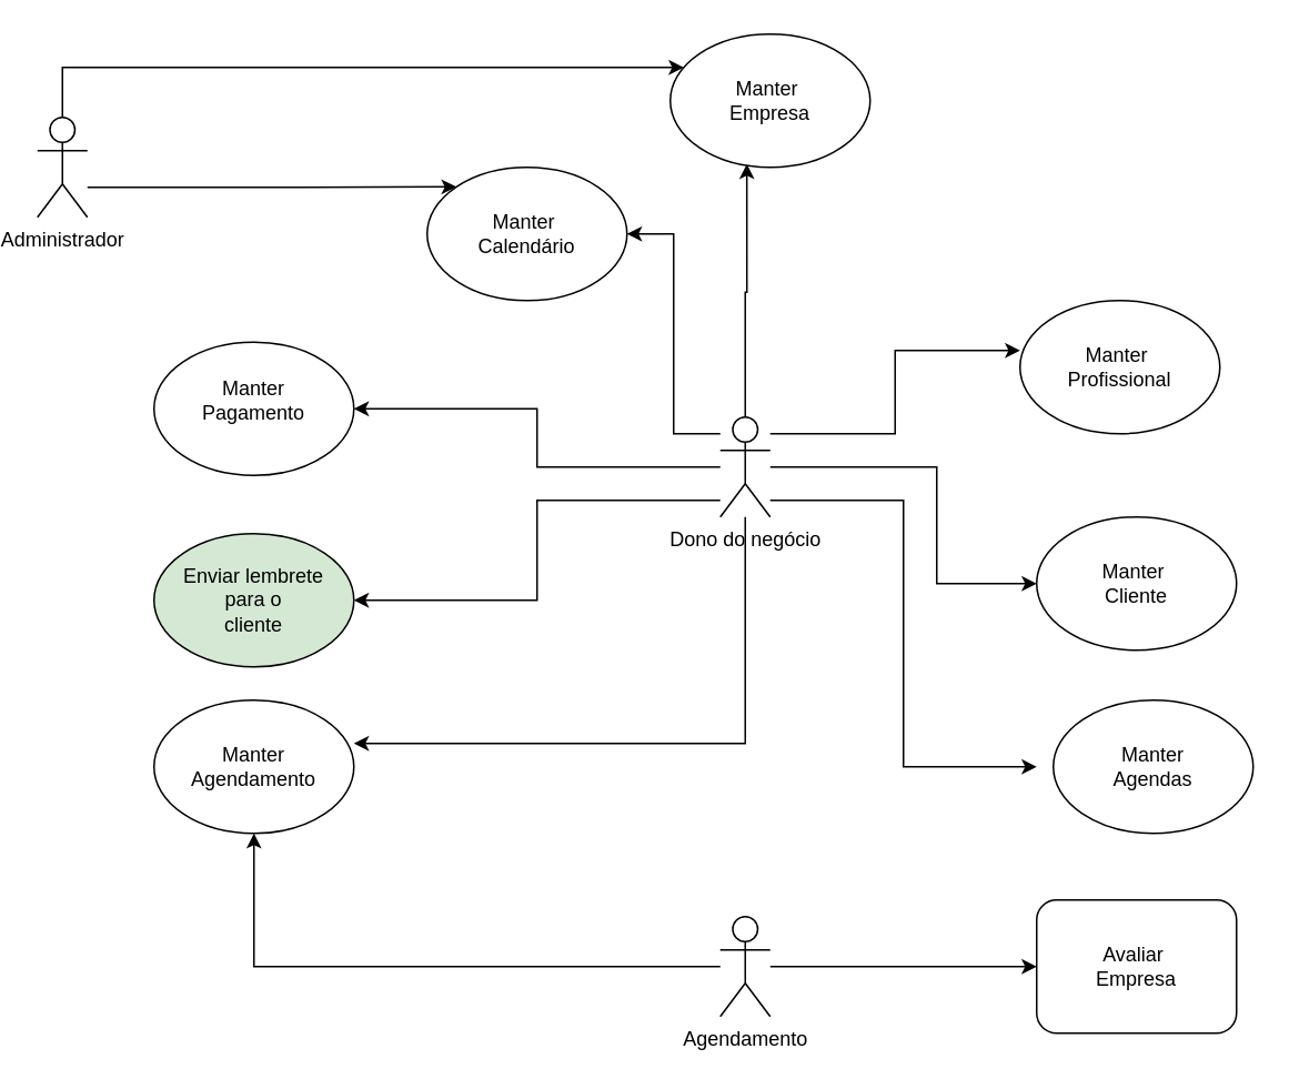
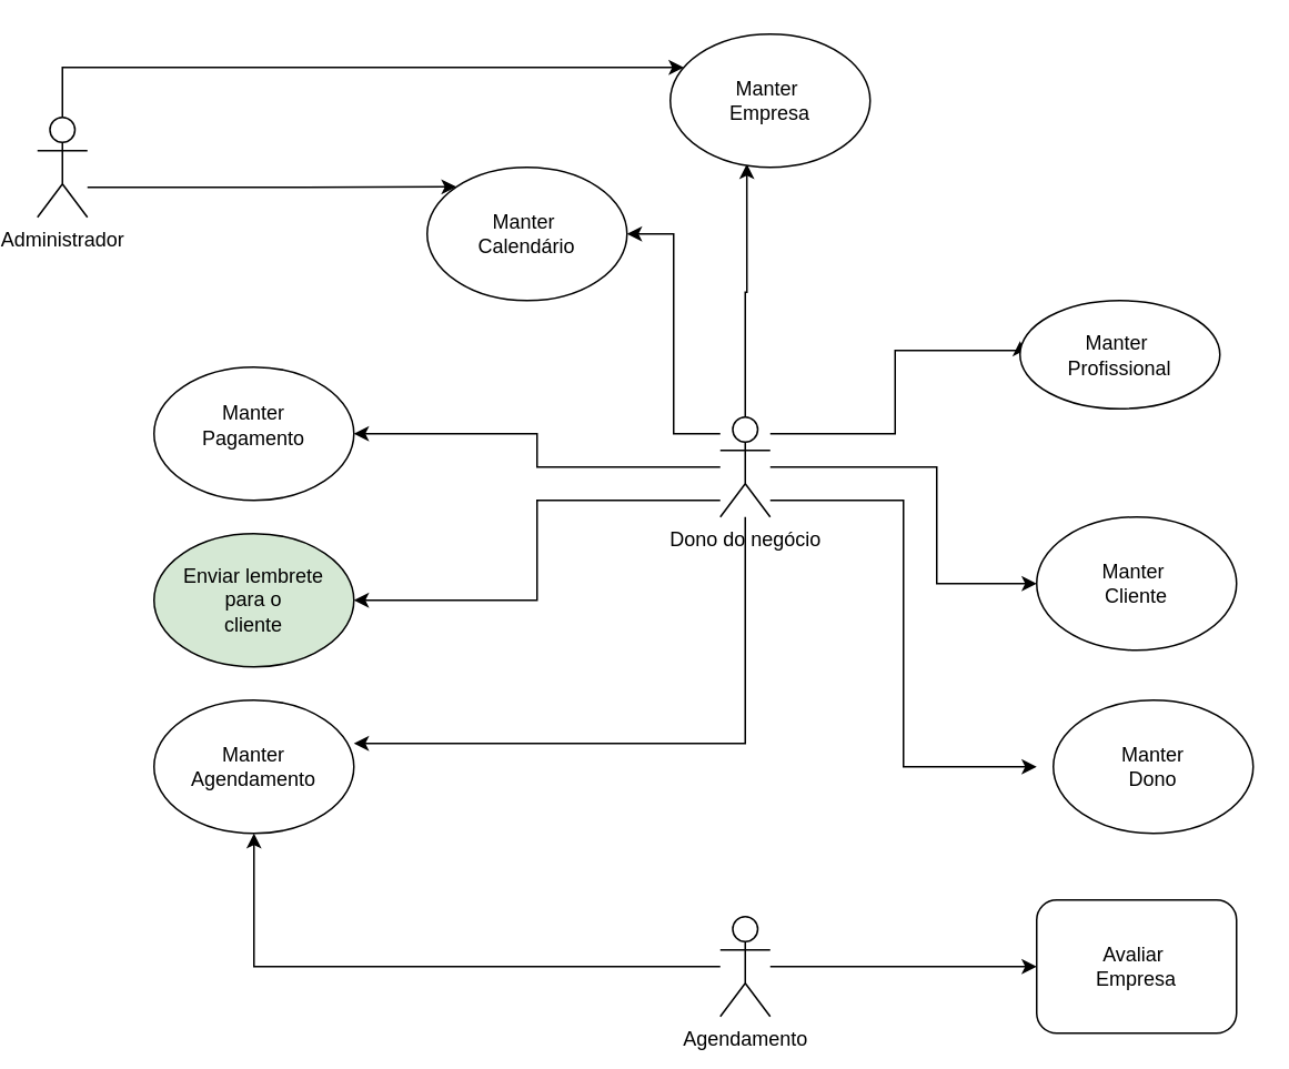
  <mxCell id="0" />
  <mxCell id="1" parent="0" />
  <mxCell id="2" style="edgeStyle=orthogonalEdgeStyle;rounded=0;orthogonalLoop=1;jettySize=auto;html=1;" edge="1" parent="1" source="4" target="18"><mxGeometry relative="1" as="geometry"><Array as="points"><mxPoint x="35" y="40" /></Array></mxGeometry></mxCell>
  <mxCell id="3" style="edgeStyle=orthogonalEdgeStyle;rounded=0;orthogonalLoop=1;jettySize=auto;html=1;entryX=0;entryY=0;entryDx=0;entryDy=0;" edge="1" parent="1" source="4" target="22"><mxGeometry relative="1" as="geometry"><Array as="points"><mxPoint x="180" y="112" /><mxPoint x="180" y="112" /></Array></mxGeometry></mxCell>
  <mxCell id="4" value="Administrador&lt;br&gt;" style="shape=umlActor;verticalLabelPosition=bottom;verticalAlign=top;html=1;outlineConnect=0;" vertex="1" parent="1"><mxGeometry x="20" y="70" width="30" height="60" as="geometry" /></mxCell>
  <mxCell id="5" style="edgeStyle=orthogonalEdgeStyle;rounded=0;orthogonalLoop=1;jettySize=auto;html=1;entryX=1;entryY=0.5;entryDx=0;entryDy=0;" edge="1" parent="1" source="13" target="22"><mxGeometry relative="1" as="geometry"><Array as="points"><mxPoint x="402" y="260" /><mxPoint x="402" y="140" /></Array></mxGeometry></mxCell>
  <mxCell id="6" style="edgeStyle=orthogonalEdgeStyle;rounded=0;orthogonalLoop=1;jettySize=auto;html=1;entryX=0;entryY=0.375;entryDx=0;entryDy=0;entryPerimeter=0;" edge="1" parent="1" source="13" target="19"><mxGeometry relative="1" as="geometry"><Array as="points"><mxPoint x="535" y="260" /><mxPoint x="535" y="210" /></Array></mxGeometry></mxCell>
  <mxCell id="7" style="edgeStyle=orthogonalEdgeStyle;rounded=0;orthogonalLoop=1;jettySize=auto;html=1;entryX=0;entryY=0.5;entryDx=0;entryDy=0;" edge="1" parent="1" source="13" target="23"><mxGeometry relative="1" as="geometry"><Array as="points"><mxPoint x="560" y="280" /><mxPoint x="560" y="350" /></Array></mxGeometry></mxCell>
  <mxCell id="8" style="edgeStyle=orthogonalEdgeStyle;rounded=0;orthogonalLoop=1;jettySize=auto;html=1;entryX=1;entryY=0.5;entryDx=0;entryDy=0;" edge="1" parent="1" source="13" target="21"><mxGeometry relative="1" as="geometry"><Array as="points"><mxPoint x="320" y="300" /><mxPoint x="320" y="360" /></Array></mxGeometry></mxCell>
  <mxCell id="9" style="edgeStyle=orthogonalEdgeStyle;rounded=0;orthogonalLoop=1;jettySize=auto;html=1;entryX=1;entryY=0.325;entryDx=0;entryDy=0;entryPerimeter=0;" edge="1" parent="1" source="13" target="20"><mxGeometry relative="1" as="geometry"><Array as="points"><mxPoint x="445" y="446" /></Array></mxGeometry></mxCell>
  <mxCell id="10" style="edgeStyle=orthogonalEdgeStyle;rounded=0;orthogonalLoop=1;jettySize=auto;html=1;entryX=0;entryY=0.5;entryDx=0;entryDy=0;" edge="1" parent="1" source="13"><mxGeometry relative="1" as="geometry"><mxPoint x="620" y="460" as="targetPoint" /><Array as="points"><mxPoint x="540" y="300" /><mxPoint x="540" y="460" /></Array></mxGeometry></mxCell>
  <mxCell id="11" style="edgeStyle=orthogonalEdgeStyle;rounded=0;orthogonalLoop=1;jettySize=auto;html=1;entryX=0.383;entryY=0.975;entryDx=0;entryDy=0;entryPerimeter=0;" edge="1" parent="1" source="13" target="18"><mxGeometry relative="1" as="geometry" /></mxCell>
  <mxCell id="12" style="edgeStyle=orthogonalEdgeStyle;rounded=0;orthogonalLoop=1;jettySize=auto;html=1;" edge="1" parent="1" source="13" target="17"><mxGeometry relative="1" as="geometry" /></mxCell>
  <mxCell id="13" value="Dono do negócio" style="shape=umlActor;verticalLabelPosition=bottom;verticalAlign=top;html=1;outlineConnect=0;" vertex="1" parent="1"><mxGeometry x="430" y="250" width="30" height="60" as="geometry" /></mxCell>
  <mxCell id="14" style="edgeStyle=orthogonalEdgeStyle;rounded=0;orthogonalLoop=1;jettySize=auto;html=1;entryX=0.5;entryY=1;entryDx=0;entryDy=0;" edge="1" parent="1" source="16" target="20"><mxGeometry relative="1" as="geometry" /></mxCell>
  <mxCell id="15" style="edgeStyle=orthogonalEdgeStyle;rounded=0;orthogonalLoop=1;jettySize=auto;html=1;" edge="1" parent="1" source="16" target="24"><mxGeometry relative="1" as="geometry" /></mxCell>
  <mxCell id="16" value="Agendamento" style="shape=umlActor;verticalLabelPosition=bottom;verticalAlign=top;html=1;outlineConnect=0;" vertex="1" parent="1"><mxGeometry x="430" y="550" width="30" height="60" as="geometry" /></mxCell>
- <mxCell id="17" value="&lt;br&gt;Manter&lt;br&gt;Pagamento" style="ellipse;whiteSpace=wrap;html=1;verticalAlign=top;" vertex="1" parent="1"><mxGeometry x="90" y="205" width="120" height="80" as="geometry" /></mxCell>
+ <mxCell id="17" value="&lt;br&gt;Manter&lt;br&gt;Pagamento" style="ellipse;whiteSpace=wrap;html=1;verticalAlign=top;" vertex="1" parent="1"><mxGeometry x="90" y="220" width="120" height="80" as="geometry" /></mxCell>
  <mxCell id="18" value="Manter&amp;nbsp;&lt;br&gt;Empresa" style="ellipse;whiteSpace=wrap;html=1;" vertex="1" parent="1"><mxGeometry x="400" y="20" width="120" height="80" as="geometry" /></mxCell>
- <mxCell id="19" value="Manter&amp;nbsp;&lt;br&gt;Profissional" style="ellipse;whiteSpace=wrap;html=1;" vertex="1" parent="1"><mxGeometry x="610" y="180" width="120" height="80" as="geometry" /></mxCell>
+ <mxCell id="19" value="Manter&amp;nbsp;&lt;br&gt;Profissional" style="ellipse;whiteSpace=wrap;html=1;" vertex="1" parent="1"><mxGeometry x="610" y="180" width="120" height="65" as="geometry" /></mxCell>
  <mxCell id="20" value="Manter &lt;br&gt;Agendamento" style="ellipse;whiteSpace=wrap;html=1;" vertex="1" parent="1"><mxGeometry x="90" y="420" width="120" height="80" as="geometry" /></mxCell>
  <mxCell id="21" value="Enviar lembrete&lt;br&gt;para o&lt;br&gt;cliente" style="ellipse;whiteSpace=wrap;html=1;fillColor=#d5e8d4;" vertex="1" parent="1"><mxGeometry x="90" y="320" width="120" height="80" as="geometry" /></mxCell>
  <mxCell id="22" value="Manter&amp;nbsp;&lt;br&gt;Calendário" style="ellipse;whiteSpace=wrap;html=1;" vertex="1" parent="1"><mxGeometry x="254" y="100" width="120" height="80" as="geometry" /></mxCell>
  <mxCell id="23" value="Manter&amp;nbsp;&lt;br&gt;Cliente" style="ellipse;whiteSpace=wrap;html=1;" vertex="1" parent="1"><mxGeometry x="620" y="310" width="120" height="80" as="geometry" /></mxCell>
  <mxCell id="24" value="Avaliar&amp;nbsp;&lt;br&gt;Empresa" style="whiteSpace=wrap;html=1;rounded=1;" vertex="1" parent="1"><mxGeometry x="620" y="540" width="120" height="80" as="geometry" /></mxCell>
- <mxCell id="25" value="Manter&lt;br&gt;Agendas" style="ellipse;whiteSpace=wrap;html=1;" vertex="1" parent="1"><mxGeometry x="630" y="420" width="120" height="80" as="geometry" /></mxCell>
+ <mxCell id="25" value="Manter&lt;br&gt;Dono" style="ellipse;whiteSpace=wrap;html=1;" vertex="1" parent="1"><mxGeometry x="630" y="420" width="120" height="80" as="geometry" /></mxCell>
